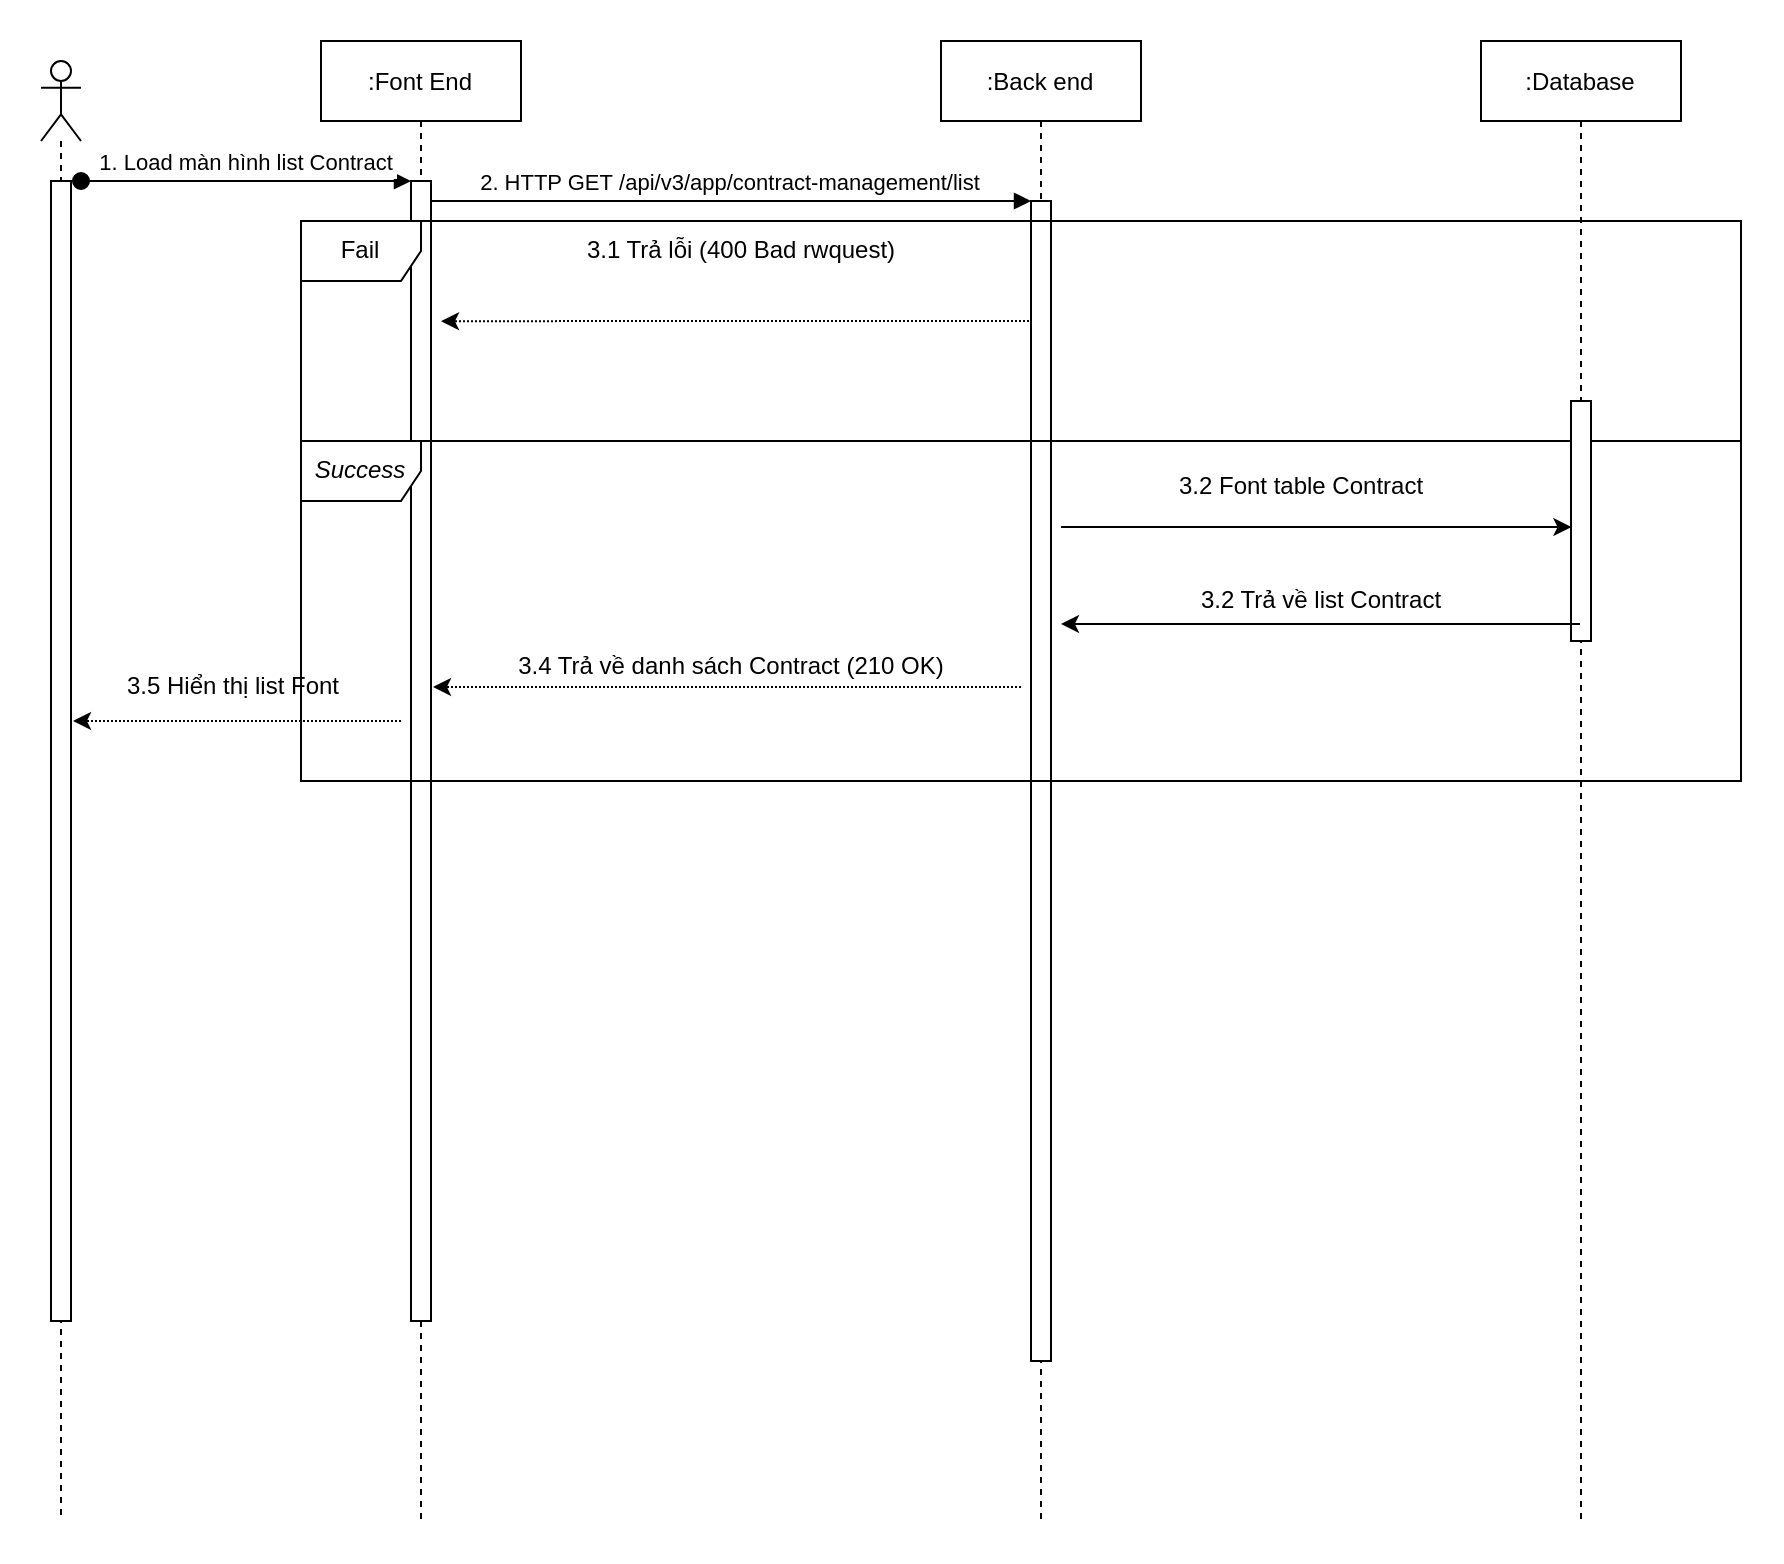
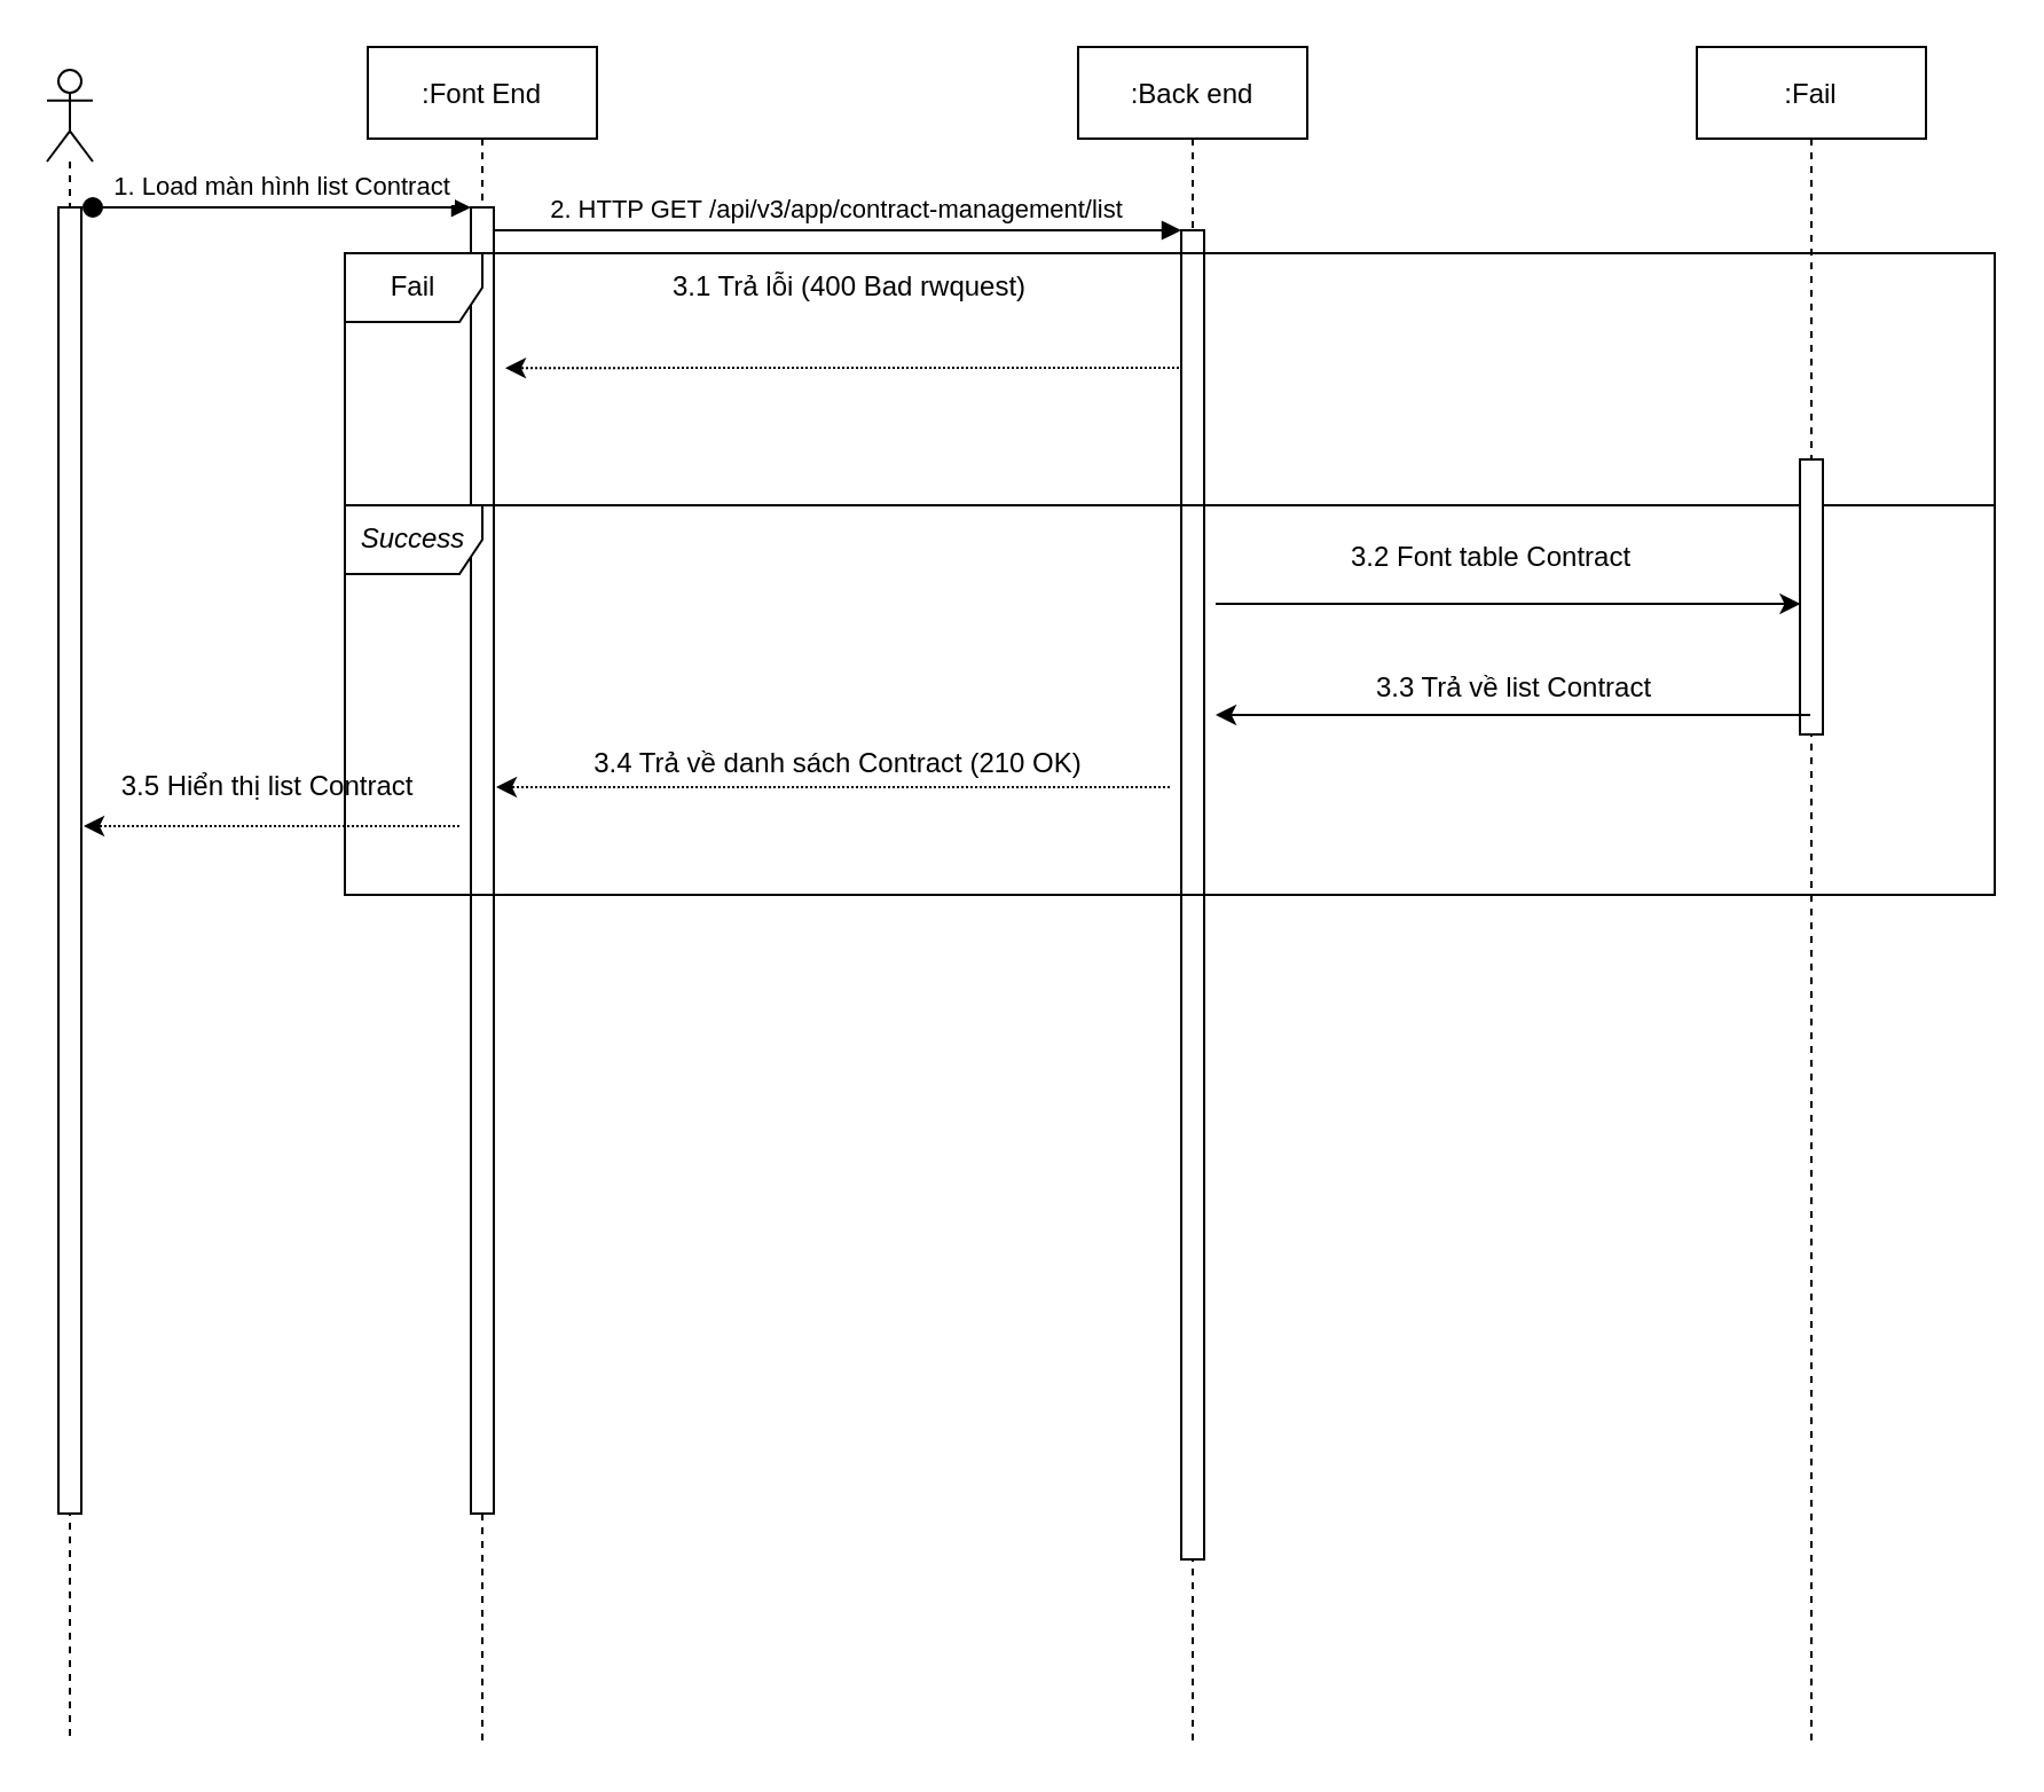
  <mxCell id="0" />
  <mxCell id="1" parent="0" />
  <mxCell id="2" value=":Font End" style="shape=umlLifeline;perimeter=lifelinePerimeter;container=1;collapsible=0;recursiveResize=0;rounded=0;shadow=0;strokeWidth=1;" parent="1" vertex="1"><mxGeometry x="160" y="20" width="100" height="740" as="geometry" /></mxCell>
  <mxCell id="3" value="" style="points=[];perimeter=orthogonalPerimeter;rounded=0;shadow=0;strokeWidth=1;" parent="2" vertex="1"><mxGeometry x="45" y="70" width="10" height="570" as="geometry" /></mxCell>
  <mxCell id="4" value="1. Load màn hình list Contract" style="verticalAlign=bottom;startArrow=oval;endArrow=block;startSize=8;shadow=0;strokeWidth=1;" parent="2" target="3" edge="1"><mxGeometry relative="1" as="geometry"><mxPoint x="-120" y="70" as="sourcePoint" /></mxGeometry></mxCell>
  <mxCell id="5" value=":Back end" style="shape=umlLifeline;perimeter=lifelinePerimeter;container=1;collapsible=0;recursiveResize=0;rounded=0;shadow=0;strokeWidth=1;" parent="1" vertex="1"><mxGeometry x="470" y="20" width="100" height="740" as="geometry" /></mxCell>
  <mxCell id="6" value="" style="points=[];perimeter=orthogonalPerimeter;rounded=0;shadow=0;strokeWidth=1;" parent="5" vertex="1"><mxGeometry x="45" y="80" width="10" height="580" as="geometry" /></mxCell>
  <mxCell id="7" value="2. HTTP GET /api/v3/app/contract-management/list" style="verticalAlign=bottom;endArrow=block;entryX=0;entryY=0;shadow=0;strokeWidth=1;" parent="1" source="3" target="6" edge="1"><mxGeometry relative="1" as="geometry"><mxPoint x="315" y="100" as="sourcePoint" /><mxPoint as="offset" /></mxGeometry></mxCell>
  <mxCell id="8" value="" style="shape=umlLifeline;participant=umlActor;perimeter=lifelinePerimeter;whiteSpace=wrap;html=1;container=1;collapsible=0;recursiveResize=0;verticalAlign=top;spacingTop=36;outlineConnect=0;" parent="1" vertex="1"><mxGeometry x="20" y="30" width="20" height="730" as="geometry" /></mxCell>
  <mxCell id="9" value="" style="html=1;points=[];perimeter=orthogonalPerimeter;" parent="8" vertex="1"><mxGeometry x="5" y="60" width="10" height="570" as="geometry" /></mxCell>
  <mxCell id="10" value="Fail" style="shape=umlFrame;whiteSpace=wrap;html=1;" parent="1" vertex="1"><mxGeometry x="150" y="110" width="720" height="110" as="geometry" /></mxCell>
  <mxCell id="11" value="Success" style="shape=umlFrame;whiteSpace=wrap;html=1;swimlaneFillColor=none;fontStyle=2" parent="1" vertex="1"><mxGeometry x="150" y="220" width="720" height="170" as="geometry" /></mxCell>
  <mxCell id="12" value="" style="endArrow=classic;html=1;dashed=1;dashPattern=1 1;entryX=1.5;entryY=0.123;entryDx=0;entryDy=0;entryPerimeter=0;" parent="1" target="3" edge="1"><mxGeometry width="50" height="50" relative="1" as="geometry"><mxPoint x="514" y="160" as="sourcePoint" /><mxPoint x="250" y="160" as="targetPoint" /><Array as="points"><mxPoint x="360" y="160" /></Array></mxGeometry></mxCell>
  <mxCell id="13" value="3.1 Trả lỗi (400 Bad rwquest)" style="text;html=1;align=center;verticalAlign=middle;resizable=0;points=[];autosize=1;strokeColor=none;" parent="1" vertex="1"><mxGeometry x="285" y="115" width="170" height="20" as="geometry" /></mxCell>
  <mxCell id="14" value="" style="endArrow=classic;html=1;dashed=1;dashPattern=1 1;shadow=0;" parent="1" edge="1"><mxGeometry width="50" height="50" relative="1" as="geometry"><mxPoint x="510" y="343" as="sourcePoint" /><mxPoint x="216" y="343" as="targetPoint" /></mxGeometry></mxCell>
  <mxCell id="15" value="3.4 Trả về danh sách&amp;nbsp;Contract&amp;nbsp;(210 OK)" style="text;html=1;align=center;verticalAlign=middle;resizable=0;points=[];autosize=1;strokeColor=none;" parent="1" vertex="1"><mxGeometry x="245" y="318" width="240" height="30" as="geometry" /></mxCell>
  <mxCell id="16" value="" style="endArrow=classic;html=1;dashed=1;dashPattern=1 1;" parent="1" edge="1"><mxGeometry width="50" height="50" relative="1" as="geometry"><mxPoint x="200" y="360" as="sourcePoint" /><mxPoint x="36" y="360" as="targetPoint" /></mxGeometry></mxCell>
- <mxCell id="17" value="3.5 Hiển thị list&amp;nbsp;Font" style="text;html=1;align=center;verticalAlign=middle;resizable=0;points=[];autosize=1;strokeColor=none;" parent="1" vertex="1"><mxGeometry x="41" y="328" width="150" height="30" as="geometry" /></mxCell>
- <mxCell id="18" value=":Database" style="shape=umlLifeline;perimeter=lifelinePerimeter;container=1;collapsible=0;recursiveResize=0;rounded=0;shadow=0;strokeWidth=1;" parent="1" vertex="1"><mxGeometry x="740" y="20" width="100" height="740" as="geometry" /></mxCell>
+ <mxCell id="17" value="3.5 Hiển thị list&amp;nbsp;Contract" style="text;html=1;align=center;verticalAlign=middle;resizable=0;points=[];autosize=1;strokeColor=none;" parent="1" vertex="1"><mxGeometry x="41" y="328" width="150" height="30" as="geometry" /></mxCell>
+ <mxCell id="18" value=":Fail" style="shape=umlLifeline;perimeter=lifelinePerimeter;container=1;collapsible=0;recursiveResize=0;rounded=0;shadow=0;strokeWidth=1;" parent="1" vertex="1"><mxGeometry x="740" y="20" width="100" height="740" as="geometry" /></mxCell>
  <mxCell id="19" value="" style="points=[];perimeter=orthogonalPerimeter;rounded=0;shadow=0;strokeWidth=1;" parent="18" vertex="1"><mxGeometry x="45" y="180" width="10" height="120" as="geometry" /></mxCell>
  <mxCell id="20" value="" style="endArrow=classic;html=1;entryX=0.02;entryY=0.342;entryDx=0;entryDy=0;entryPerimeter=0;" parent="1" edge="1"><mxGeometry width="50" height="50" relative="1" as="geometry"><mxPoint x="530" y="263" as="sourcePoint" /><mxPoint x="785.2" y="263.04" as="targetPoint" /></mxGeometry></mxCell>
  <mxCell id="21" value="" style="endArrow=classic;html=1;entryX=1.5;entryY=0.337;entryDx=0;entryDy=0;entryPerimeter=0;" parent="1" edge="1"><mxGeometry width="50" height="50" relative="1" as="geometry"><mxPoint x="789.5" y="311.46" as="sourcePoint" /><mxPoint x="530" y="311.46" as="targetPoint" /></mxGeometry></mxCell>
  <mxCell id="22" value="&lt;span style=&quot;text-align: left; background-color: rgb(255, 255, 255);&quot;&gt;3.2 Font table Contract&lt;/span&gt;" style="text;html=1;align=center;verticalAlign=middle;resizable=0;points=[];autosize=1;strokeColor=none;" parent="1" vertex="1"><mxGeometry x="575" y="228" width="150" height="30" as="geometry" /></mxCell>
- <mxCell id="23" value="3.2 Trả về list&amp;nbsp;Contract" style="text;html=1;align=center;verticalAlign=middle;resizable=0;points=[];autosize=1;strokeColor=none;" parent="1" vertex="1"><mxGeometry x="590" y="285" width="140" height="30" as="geometry" /></mxCell>
+ <mxCell id="23" value="3.3 Trả về list&amp;nbsp;Contract" style="text;html=1;align=center;verticalAlign=middle;resizable=0;points=[];autosize=1;strokeColor=none;" parent="1" vertex="1"><mxGeometry x="590" y="285" width="140" height="30" as="geometry" /></mxCell>
